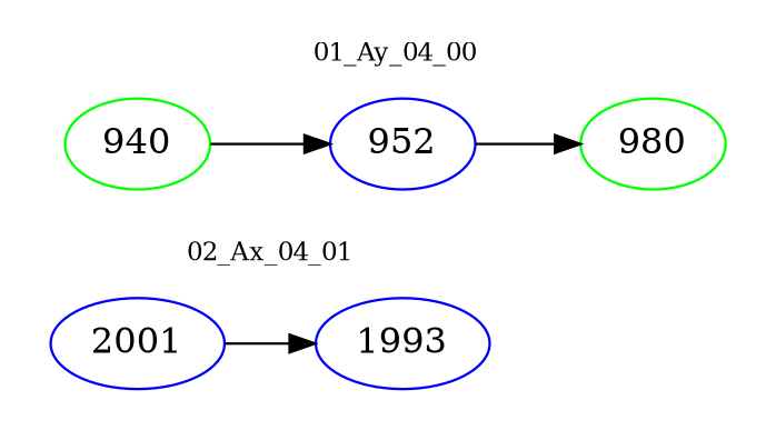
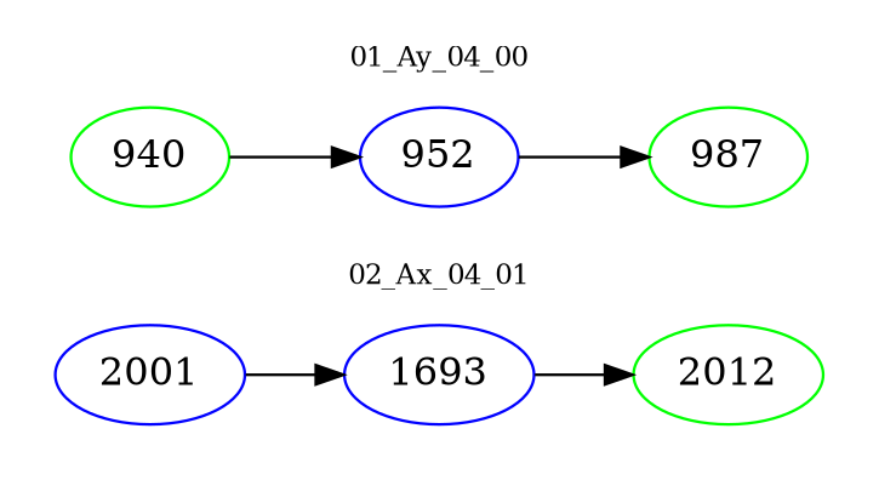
  digraph {
    rankdir=LR
    node [color=blue]
    edge [color=black]
    n1 [label=2001]
-   n2 [label=1993]
+   n2 [label=1693]
+   n3 [color=green label=2012]
    n4 [color=green label=940]
    n5 [label=952]
-   n6 [color=green label=980]
+   n6 [color=green label=987]
    subgraph cluster_1 {
      color=white
      fontsize=10
      label="02_Ax_04_01"
      n1
      n2
+     n3
    }
    subgraph cluster_2 {
      color=white
      fontsize=10
      label="01_Ay_04_00"
      n4
      n5
      n6
    }
    n1 -> n2
+   n2 -> n3
    n4 -> n5
    n5 -> n6
  }
